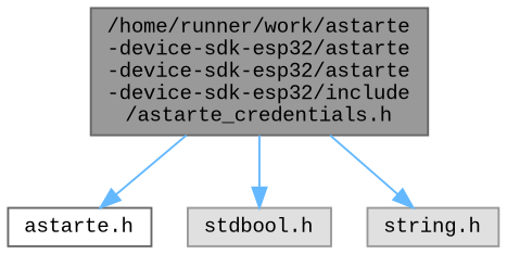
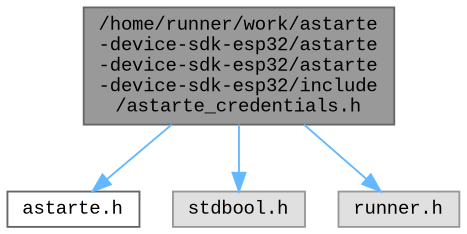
  digraph {
    fontname="Liberation Mono"
    node [color=grey60 fillcolor="#E0E0E0" fontname="Liberation Mono" fontsize=10 shape=box style=filled]
    edge [color=steelblue1 fontname="Liberation Mono" fontsize=10 labelfontname=Helvetica labelfontsize=10 style=solid]
    n1 [color=gray40 fillcolor=grey60 fontcolor=black height=0.2 label="/home/runner/work/astarte\l-device-sdk-esp32/astarte\l-device-sdk-esp32/astarte\l-device-sdk-esp32/include\l/astarte_credentials.h" width=0.4]
    n2 [color=grey40 fillcolor=white height=0.2 label="astarte.h" width=0.4]
    n3 [height=0.2 label="stdbool.h" width=0.4]
-   n4 [height=0.2 label="string.h" width=0.4]
+   n4 [height=0.2 label="runner.h" width=0.4]
    n1 -> n2
    n1 -> n3
    n1 -> n4
  }
